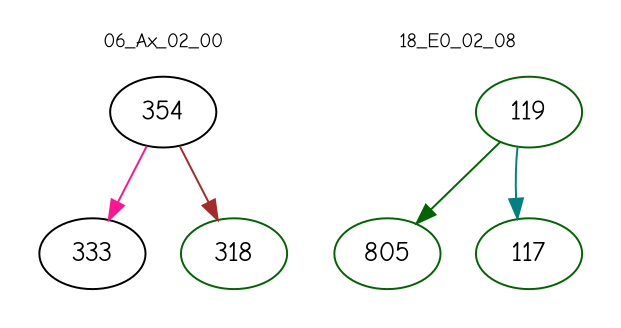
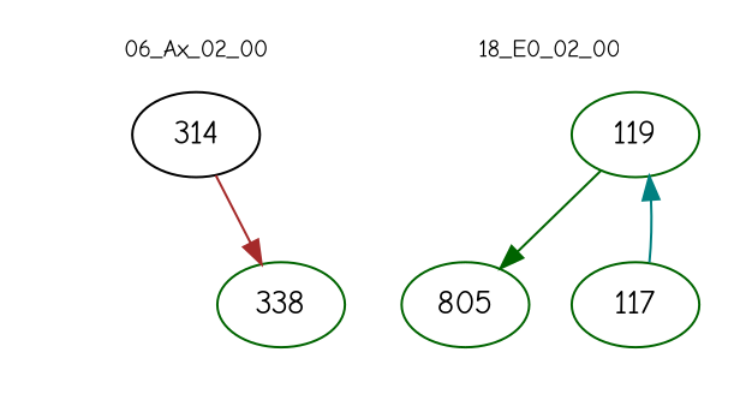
  digraph {
    fontname="Comic Neue"
    node [color=darkgreen fontname="Comic Neue"]
    edge [fontname="Comic Neue"]
-   n1 [color=black label=354]
-   n2 [color=black label=333]
-   n3 [label=318]
+   n1 [color=black label=314]
+   n3 [label=338]
    n4 [label=119]
    n5 [label=805]
    n6 [label=117]
    subgraph cluster_1 {
      color=white
      fontsize=10
      label="06_Ax_02_00"
      n1
-     n2
      n3
    }
    subgraph cluster_2 {
      color=white
      fontsize=10
-     label="18_E0_02_08"
+     label="18_E0_02_00"
      n4
      n5
      n6
    }
-   n1 -> n2 [color=deeppink]
    n1 -> n3 [color=brown]
    n4 -> n5 [color=darkgreen]
-   n4 -> n6 [color=teal]
+   n6 -> n4 [color=teal]
  }
